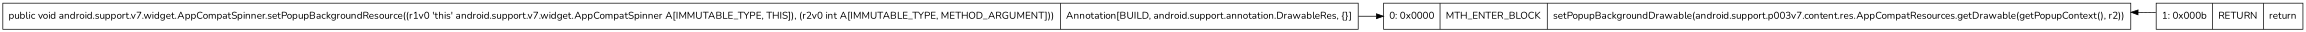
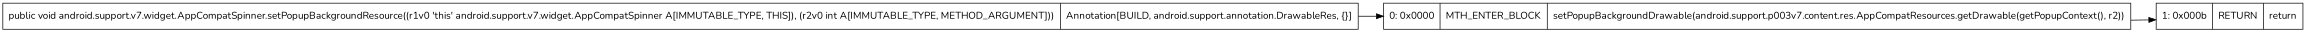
  digraph {
    rankdir=LR
    fontname=Nunito
    node [shape=record fontname=Nunito]
    edge [fontname=Nunito]
    n1 [label="{0\:\ 0x0000|MTH_ENTER_BLOCK\l|setPopupBackgroundDrawable(android.support.p003v7.content.res.AppCompatResources.getDrawable(getPopupContext(), r2))\l}"]
    n2 [label="{1\:\ 0x000b|RETURN\l|return\l}"]
    n3 [label="{public void android.support.v7.widget.AppCompatSpinner.setPopupBackgroundResource((r1v0 'this' android.support.v7.widget.AppCompatSpinner A[IMMUTABLE_TYPE, THIS]), (r2v0 int A[IMMUTABLE_TYPE, METHOD_ARGUMENT]))  | Annotation[BUILD, android.support.annotation.DrawableRes, \{\}]\l}"]
-   n2 -> n1
+   n1 -> n2
    n3 -> n1
  }
